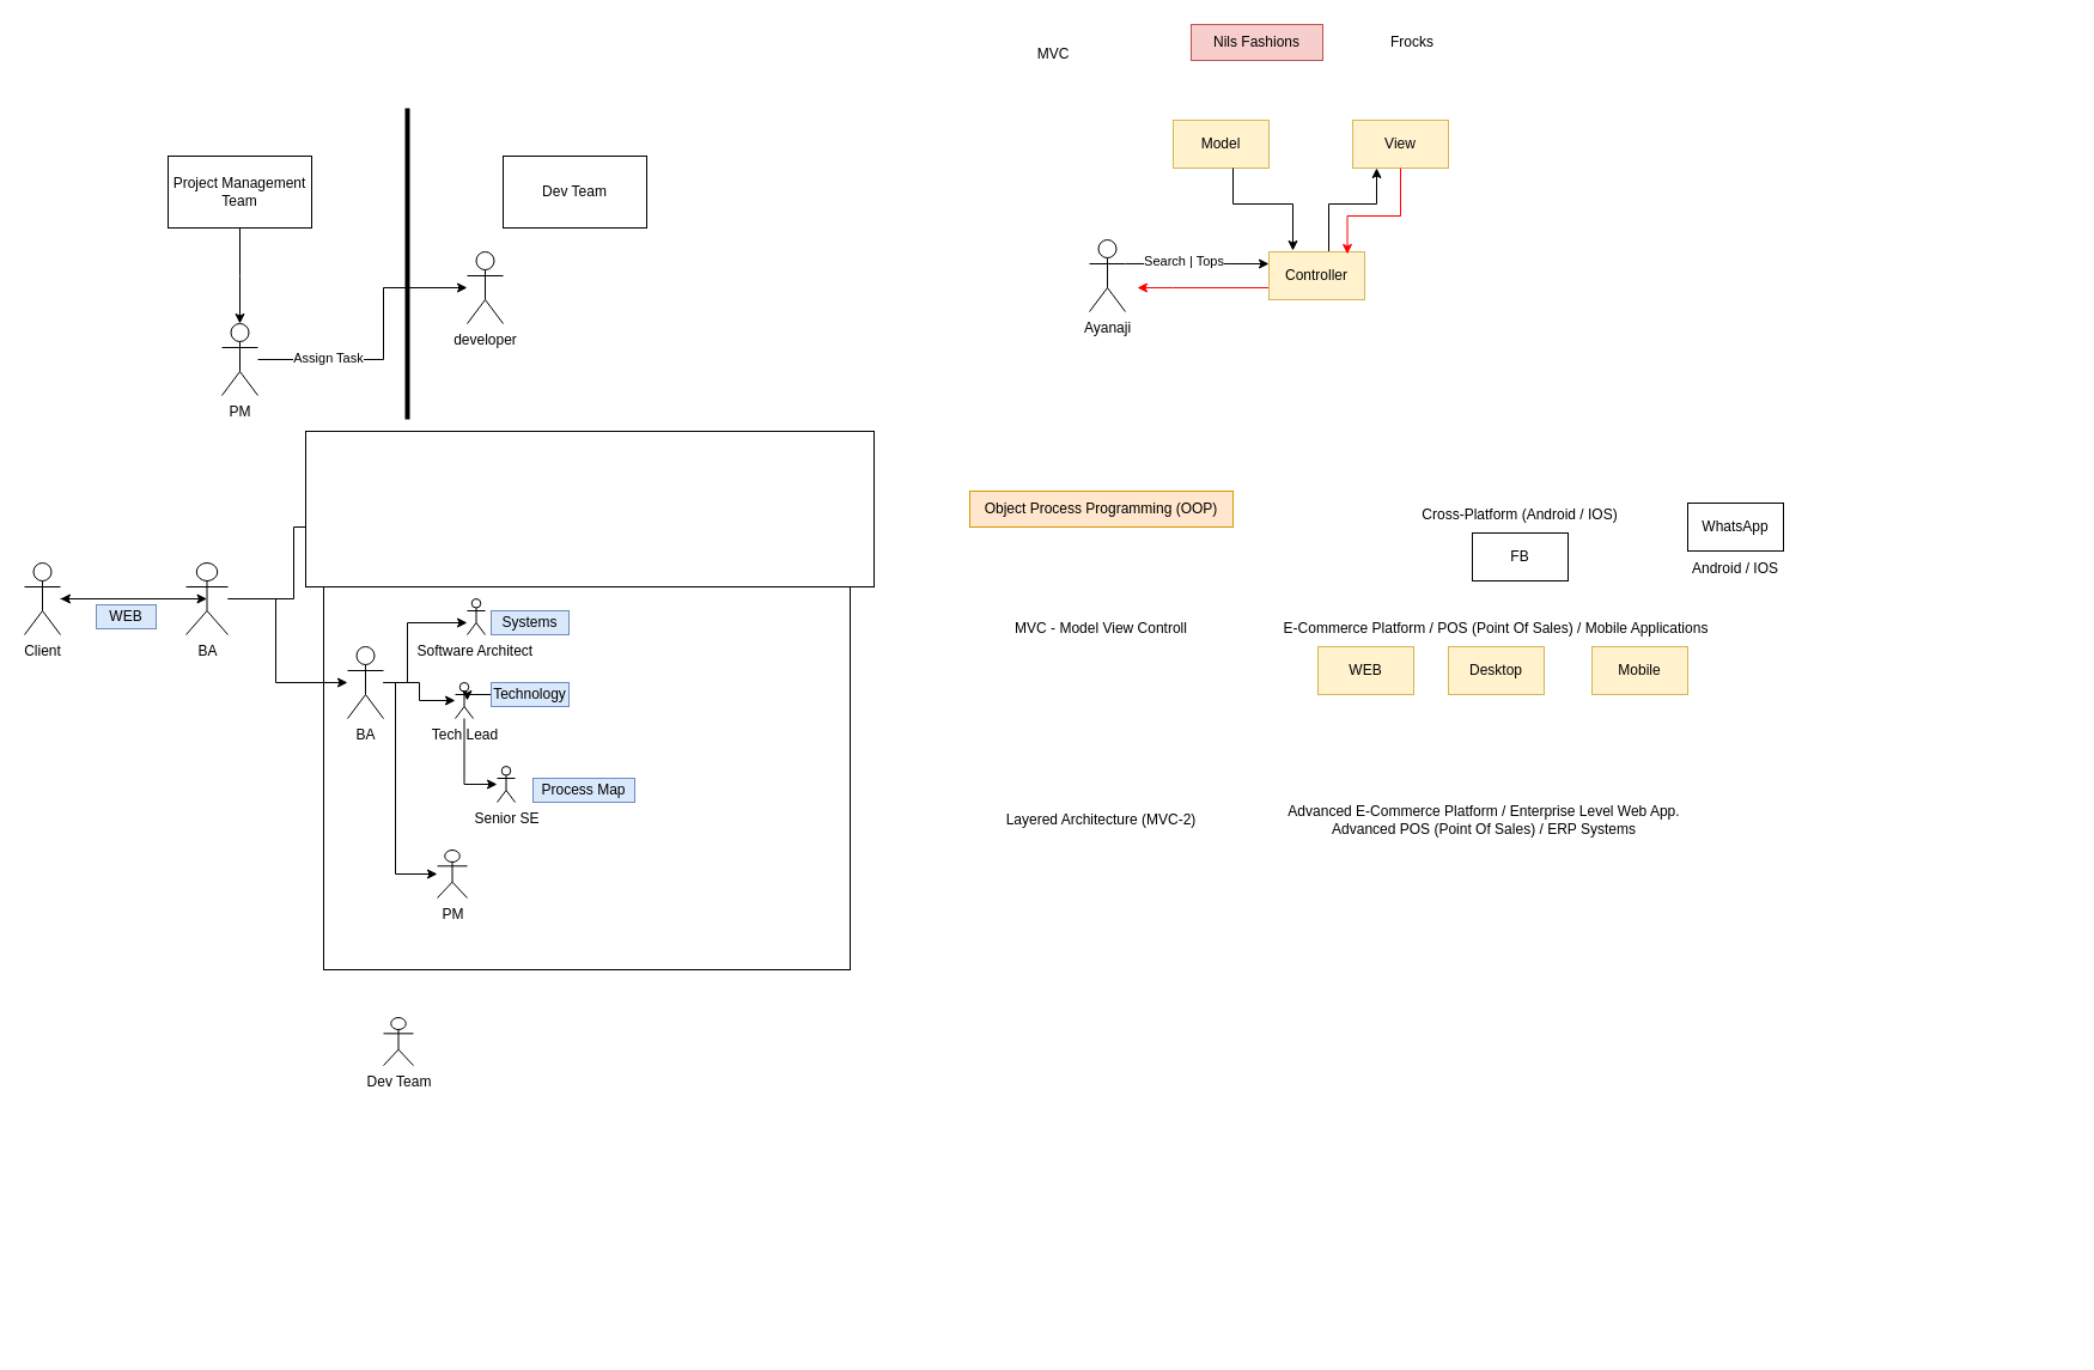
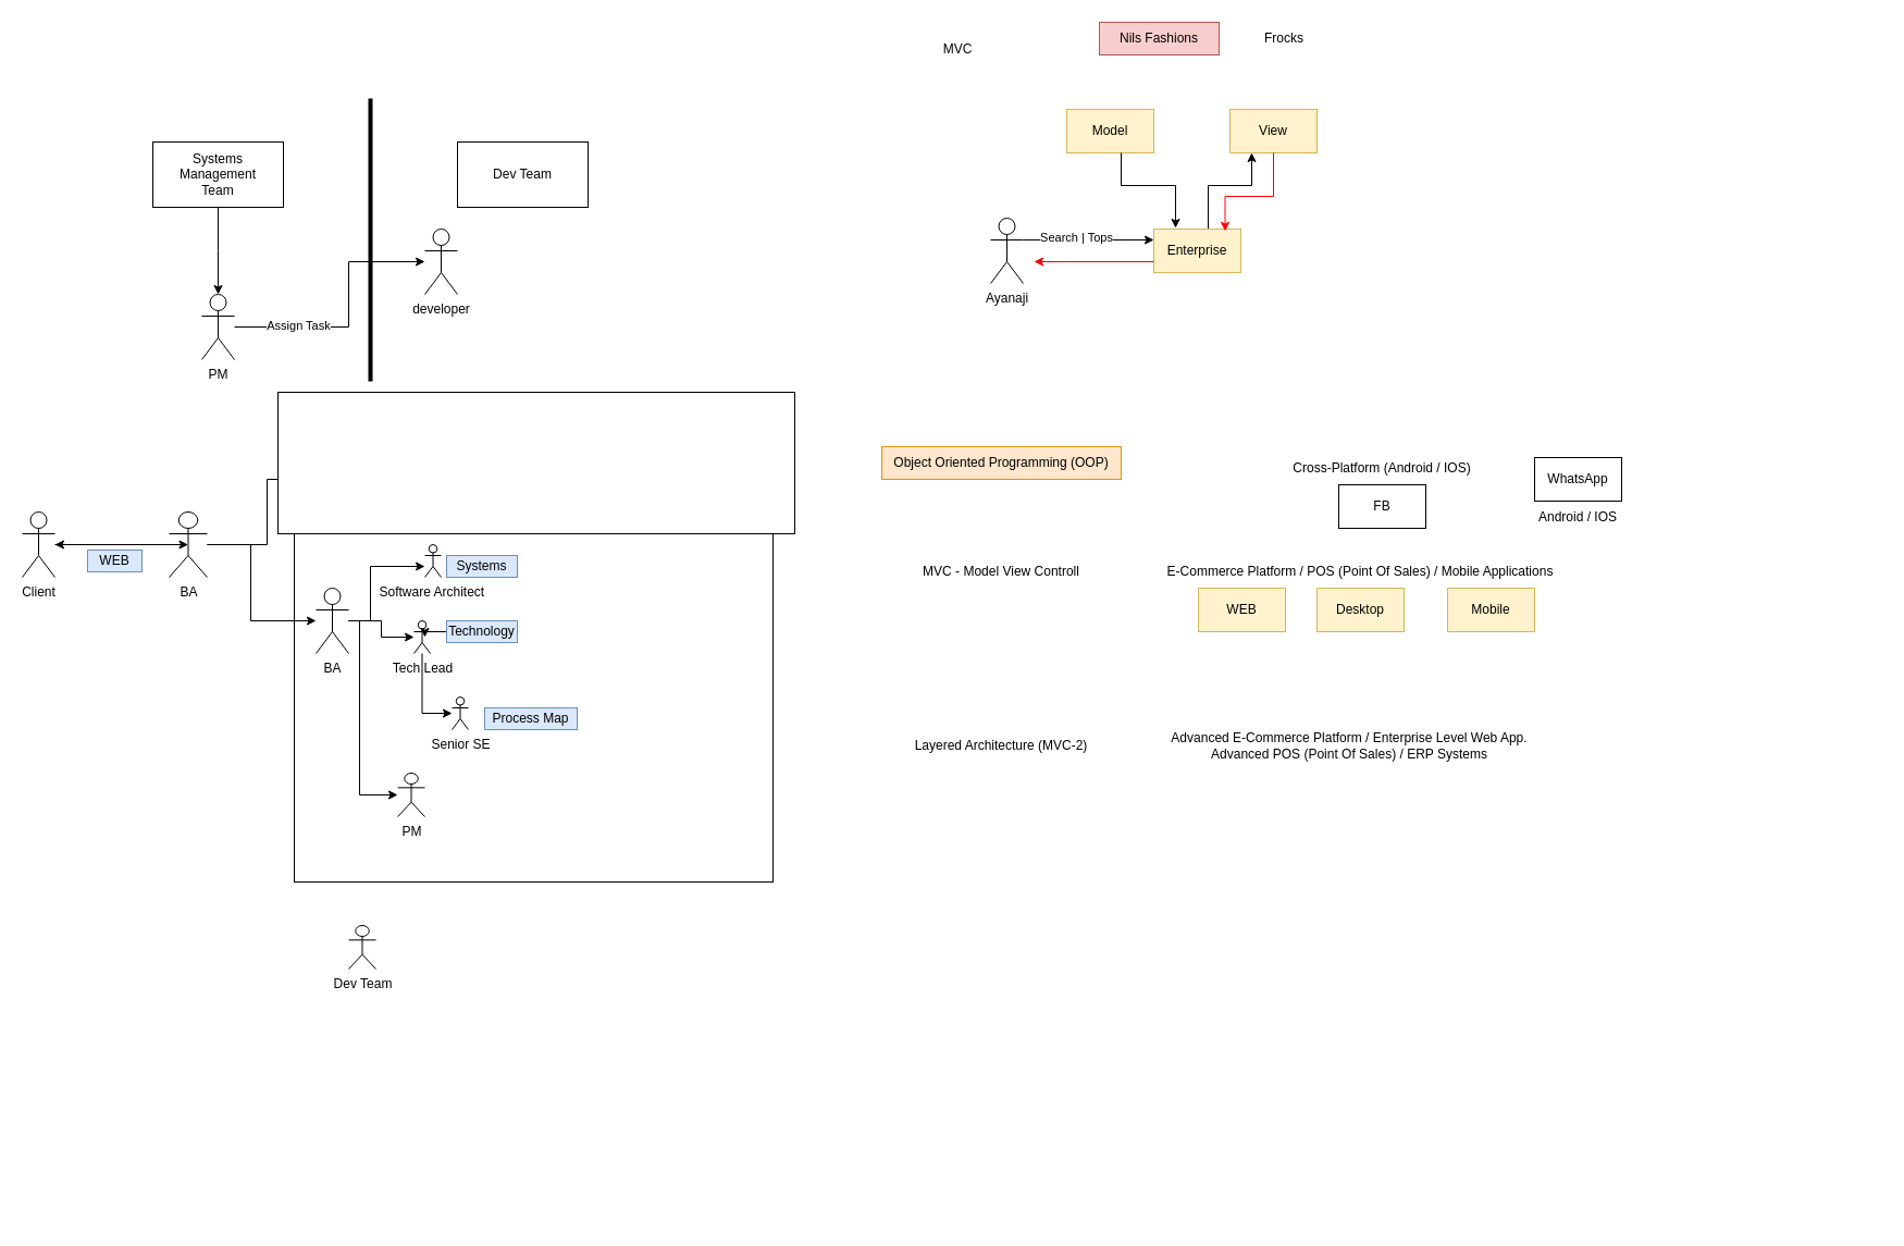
  <mxCell id="0" />
  <mxCell id="1" parent="0" />
  <mxCell id="2" value="" style="edgeStyle=orthogonalEdgeStyle;rounded=0;orthogonalLoop=1;jettySize=auto;html=1;" parent="1" source="3" edge="1"><mxGeometry relative="1" as="geometry"><mxPoint x="200" y="270" as="targetPoint" /></mxGeometry></mxCell>
- <mxCell id="3" value="Project Management&lt;br&gt;Team" style="rounded=0;whiteSpace=wrap;html=1;" parent="1" vertex="1"><mxGeometry x="140" y="130" width="120" height="60" as="geometry" /></mxCell>
+ <mxCell id="3" value="Systems Management&lt;br&gt;Team" style="rounded=0;whiteSpace=wrap;html=1;" parent="1" vertex="1"><mxGeometry x="140" y="130" width="120" height="60" as="geometry" /></mxCell>
  <mxCell id="4" value="Dev Team" style="rounded=0;whiteSpace=wrap;html=1;" parent="1" vertex="1"><mxGeometry x="420" y="130" width="120" height="60" as="geometry" /></mxCell>
  <mxCell id="5" value="" style="endArrow=none;html=1;rounded=0;strokeWidth=4;" parent="1" edge="1"><mxGeometry width="50" height="50" relative="1" as="geometry"><mxPoint x="340" y="350" as="sourcePoint" /><mxPoint x="340" y="90" as="targetPoint" /></mxGeometry></mxCell>
  <mxCell id="6" value="" style="edgeStyle=orthogonalEdgeStyle;rounded=0;orthogonalLoop=1;jettySize=auto;html=1;" parent="1" source="8" target="9" edge="1"><mxGeometry relative="1" as="geometry"><Array as="points"><mxPoint x="320" y="300" /><mxPoint x="320" y="240" /></Array></mxGeometry></mxCell>
  <mxCell id="7" value="Assign Task" style="edgeLabel;html=1;align=center;verticalAlign=middle;resizable=0;points=[];" parent="6" vertex="1" connectable="0"><mxGeometry x="-0.505" y="2" relative="1" as="geometry"><mxPoint as="offset" /></mxGeometry></mxCell>
  <mxCell id="8" value="PM" style="shape=umlActor;verticalLabelPosition=bottom;verticalAlign=top;html=1;outlineConnect=0;" parent="1" vertex="1"><mxGeometry x="185" y="270" width="30" height="60" as="geometry" /></mxCell>
  <mxCell id="9" value="developer" style="shape=umlActor;verticalLabelPosition=bottom;verticalAlign=top;html=1;outlineConnect=0;" parent="1" vertex="1"><mxGeometry x="390" y="210" width="30" height="60" as="geometry" /></mxCell>
  <mxCell id="10" value="Client" style="shape=umlActor;verticalLabelPosition=bottom;verticalAlign=top;html=1;outlineConnect=0;" parent="1" vertex="1"><mxGeometry x="20" y="470" width="30" height="60" as="geometry" /></mxCell>
  <mxCell id="11" style="edgeStyle=orthogonalEdgeStyle;rounded=0;orthogonalLoop=1;jettySize=auto;html=1;" parent="1" source="14" edge="1"><mxGeometry relative="1" as="geometry"><mxPoint x="50" y="500" as="targetPoint" /></mxGeometry></mxCell>
  <mxCell id="12" style="edgeStyle=orthogonalEdgeStyle;rounded=0;orthogonalLoop=1;jettySize=auto;html=1;" parent="1" source="14" target="18" edge="1"><mxGeometry relative="1" as="geometry"><mxPoint x="300" y="500" as="targetPoint" /></mxGeometry></mxCell>
  <mxCell id="13" style="edgeStyle=orthogonalEdgeStyle;rounded=0;orthogonalLoop=1;jettySize=auto;html=1;" parent="1" source="14" target="21" edge="1"><mxGeometry relative="1" as="geometry"><Array as="points"><mxPoint x="230" y="500" /><mxPoint x="230" y="570" /></Array></mxGeometry></mxCell>
  <mxCell id="14" value="BA" style="shape=umlActor;verticalLabelPosition=bottom;verticalAlign=top;html=1;outlineConnect=0;" parent="1" vertex="1"><mxGeometry x="155" y="470" width="35" height="60" as="geometry" /></mxCell>
  <mxCell id="15" style="edgeStyle=orthogonalEdgeStyle;rounded=0;orthogonalLoop=1;jettySize=auto;html=1;entryX=0.5;entryY=0.5;entryDx=0;entryDy=0;entryPerimeter=0;" parent="1" source="10" target="14" edge="1"><mxGeometry relative="1" as="geometry" /></mxCell>
  <mxCell id="16" value="" style="whiteSpace=wrap;html=1;aspect=fixed;fillColor=none;movable=0;resizable=0;rotatable=0;deletable=0;editable=0;locked=1;connectable=0;" parent="1" vertex="1"><mxGeometry x="270" y="370" width="440" height="440" as="geometry" /></mxCell>
  <mxCell id="17" style="edgeStyle=orthogonalEdgeStyle;rounded=0;orthogonalLoop=1;jettySize=auto;html=1;" parent="1" source="18" target="22" edge="1"><mxGeometry relative="1" as="geometry"><mxPoint x="410" y="440" as="targetPoint" /></mxGeometry></mxCell>
  <mxCell id="18" value="product owner" style="shape=umlActor;verticalLabelPosition=bottom;verticalAlign=top;html=1;outlineConnect=0;" parent="1" vertex="1"><mxGeometry x="300" y="410" width="30" height="60" as="geometry" /></mxCell>
  <mxCell id="19" style="edgeStyle=orthogonalEdgeStyle;rounded=0;orthogonalLoop=1;jettySize=auto;html=1;" parent="1" source="21" target="24" edge="1"><mxGeometry relative="1" as="geometry"><mxPoint x="360" y="570" as="targetPoint" /><Array as="points"><mxPoint x="340" y="570" /><mxPoint x="340" y="520" /></Array></mxGeometry></mxCell>
  <mxCell id="20" style="edgeStyle=orthogonalEdgeStyle;rounded=0;orthogonalLoop=1;jettySize=auto;html=1;" parent="1" source="21" target="52" edge="1"><mxGeometry relative="1" as="geometry"><mxPoint x="390" y="620" as="targetPoint" /></mxGeometry></mxCell>
  <mxCell id="21" value="BA" style="shape=umlActor;verticalLabelPosition=bottom;verticalAlign=top;html=1;outlineConnect=0;" parent="1" vertex="1"><mxGeometry x="290" y="540" width="30" height="60" as="geometry" /></mxCell>
  <mxCell id="22" value="Scrum Meeting" style="whiteSpace=wrap;html=1;aspect=fixed;" parent="1" vertex="1"><mxGeometry x="510" y="400" width="80" height="80" as="geometry" /></mxCell>
  <mxCell id="23" value="" style="rounded=0;whiteSpace=wrap;html=1;" parent="1" vertex="1"><mxGeometry x="255" y="360" width="475" height="130" as="geometry" /></mxCell>
  <mxCell id="24" value="Software Architect&amp;nbsp;" style="shape=umlActor;verticalLabelPosition=bottom;verticalAlign=top;html=1;outlineConnect=0;" parent="1" vertex="1"><mxGeometry x="390" y="500" width="15" height="30" as="geometry" /></mxCell>
  <mxCell id="25" value="MVC - Model View Controll" style="text;html=1;strokeColor=none;fillColor=none;align=center;verticalAlign=middle;whiteSpace=wrap;rounded=0;" parent="1" vertex="1"><mxGeometry x="820" y="510" width="200" height="30" as="geometry" /></mxCell>
  <mxCell id="26" value="Layered Architecture (MVC-2)" style="text;html=1;strokeColor=none;fillColor=none;align=center;verticalAlign=middle;whiteSpace=wrap;rounded=0;" parent="1" vertex="1"><mxGeometry x="820" y="670" width="200" height="30" as="geometry" /></mxCell>
- <mxCell id="27" value="Object Process Programming (OOP)" style="text;html=1;strokeColor=#d79b00;fillColor=#ffe6cc;align=center;verticalAlign=middle;whiteSpace=wrap;rounded=0;" parent="1" vertex="1"><mxGeometry x="810" y="410" width="220" height="30" as="geometry" /></mxCell>
+ <mxCell id="27" value="Object Oriented Programming (OOP)" style="text;html=1;strokeColor=#d79b00;fillColor=#ffe6cc;align=center;verticalAlign=middle;whiteSpace=wrap;rounded=0;" parent="1" vertex="1"><mxGeometry x="810" y="410" width="220" height="30" as="geometry" /></mxCell>
  <mxCell id="28" value="E-Commerce Platform / POS (Point Of Sales) / Mobile Applications" style="text;html=1;strokeColor=none;fillColor=none;align=center;verticalAlign=middle;whiteSpace=wrap;rounded=0;" parent="1" vertex="1"><mxGeometry x="1040" y="510" width="420" height="30" as="geometry" /></mxCell>
  <mxCell id="29" value="FB" style="rounded=0;whiteSpace=wrap;html=1;" parent="1" vertex="1"><mxGeometry x="1230" y="445" width="80" height="40" as="geometry" /></mxCell>
  <mxCell id="30" value="WhatsApp" style="rounded=0;whiteSpace=wrap;html=1;" parent="1" vertex="1"><mxGeometry x="1410" y="420" width="80" height="40" as="geometry" /></mxCell>
  <mxCell id="31" value="Cross-Platform (Android / IOS)" style="text;html=1;strokeColor=none;fillColor=none;align=center;verticalAlign=middle;whiteSpace=wrap;rounded=0;" parent="1" vertex="1"><mxGeometry x="1170" y="415" width="200" height="30" as="geometry" /></mxCell>
  <mxCell id="32" value="Android / IOS" style="text;html=1;strokeColor=none;fillColor=none;align=center;verticalAlign=middle;whiteSpace=wrap;rounded=0;" parent="1" vertex="1"><mxGeometry x="1350" y="460" width="200" height="30" as="geometry" /></mxCell>
  <mxCell id="33" value="WEB" style="rounded=0;whiteSpace=wrap;html=1;fillColor=#fff2cc;strokeColor=#d6b656;" parent="1" vertex="1"><mxGeometry x="1101" y="540" width="80" height="40" as="geometry" /></mxCell>
  <mxCell id="34" value="Desktop" style="rounded=0;whiteSpace=wrap;html=1;fillColor=#fff2cc;strokeColor=#d6b656;" parent="1" vertex="1"><mxGeometry x="1210" y="540" width="80" height="40" as="geometry" /></mxCell>
  <mxCell id="35" value="Mobile" style="rounded=0;whiteSpace=wrap;html=1;fillColor=#fff2cc;strokeColor=#d6b656;" parent="1" vertex="1"><mxGeometry x="1330" y="540" width="80" height="40" as="geometry" /></mxCell>
  <mxCell id="36" style="edgeStyle=orthogonalEdgeStyle;rounded=0;orthogonalLoop=1;jettySize=auto;html=1;entryX=0.25;entryY=1;entryDx=0;entryDy=0;" parent="1" source="38" target="47" edge="1"><mxGeometry relative="1" as="geometry"><Array as="points"><mxPoint x="1110" y="170" /><mxPoint x="1150" y="170" /></Array></mxGeometry></mxCell>
  <mxCell id="37" style="edgeStyle=orthogonalEdgeStyle;rounded=0;orthogonalLoop=1;jettySize=auto;html=1;strokeColor=#FF0000;" parent="1" source="38" edge="1"><mxGeometry relative="1" as="geometry"><mxPoint x="950" y="240" as="targetPoint" /><Array as="points"><mxPoint x="980" y="240" /><mxPoint x="980" y="240" /></Array></mxGeometry></mxCell>
- <mxCell id="38" value="Controller" style="rounded=0;whiteSpace=wrap;html=1;fillColor=#fff2cc;strokeColor=#d6b656;" parent="1" vertex="1"><mxGeometry x="1060" y="210" width="80" height="40" as="geometry" /></mxCell>
+ <mxCell id="38" value="Enterprise" style="rounded=0;whiteSpace=wrap;html=1;fillColor=#fff2cc;strokeColor=#d6b656;" parent="1" vertex="1"><mxGeometry x="1060" y="210" width="80" height="40" as="geometry" /></mxCell>
  <mxCell id="39" value="Ayanaji" style="shape=umlActor;verticalLabelPosition=bottom;verticalAlign=top;html=1;outlineConnect=0;" parent="1" vertex="1"><mxGeometry x="910" y="200" width="30" height="60" as="geometry" /></mxCell>
  <mxCell id="40" value="" style="endArrow=classic;html=1;rounded=0;exitX=1;exitY=0.333;exitDx=0;exitDy=0;exitPerimeter=0;entryX=0;entryY=0.25;entryDx=0;entryDy=0;" parent="1" source="39" target="38" edge="1"><mxGeometry width="50" height="50" relative="1" as="geometry"><mxPoint x="1160" y="300" as="sourcePoint" /><mxPoint x="1210" y="250" as="targetPoint" /></mxGeometry></mxCell>
  <mxCell id="41" value="Search | Tops" style="edgeLabel;html=1;align=center;verticalAlign=middle;resizable=0;points=[];" parent="40" vertex="1" connectable="0"><mxGeometry x="-0.197" y="2" relative="1" as="geometry"><mxPoint as="offset" /></mxGeometry></mxCell>
- <mxCell id="42" value="Nils Fashions" style="text;html=1;strokeColor=#b85450;fillColor=#f8cecc;align=center;verticalAlign=middle;whiteSpace=wrap;rounded=0;" parent="1" vertex="1"><mxGeometry x="995" y="20" width="110" height="30" as="geometry" /></mxCell>
+ <mxCell id="42" value="Nils Fashions" style="text;html=1;strokeColor=#b85450;fillColor=#f8cecc;align=center;verticalAlign=middle;whiteSpace=wrap;rounded=0;" parent="1" vertex="1"><mxGeometry x="1010" y="20" width="110" height="30" as="geometry" /></mxCell>
  <mxCell id="43" value="Frocks" style="text;html=1;strokeColor=none;fillColor=none;align=center;verticalAlign=middle;whiteSpace=wrap;rounded=0;" parent="1" vertex="1"><mxGeometry x="1130" y="20" width="100" height="30" as="geometry" /></mxCell>
  <mxCell id="44" value="MVC" style="text;html=1;strokeColor=none;fillColor=none;align=center;verticalAlign=middle;whiteSpace=wrap;rounded=0;" parent="1" vertex="1"><mxGeometry x="830" y="30" width="100" height="30" as="geometry" /></mxCell>
  <mxCell id="45" value="Model" style="rounded=0;whiteSpace=wrap;html=1;fillColor=#fff2cc;strokeColor=#d6b656;" parent="1" vertex="1"><mxGeometry x="980" y="100" width="80" height="40" as="geometry" /></mxCell>
  <mxCell id="46" style="edgeStyle=orthogonalEdgeStyle;rounded=0;orthogonalLoop=1;jettySize=auto;html=1;" parent="1" source="45" edge="1"><mxGeometry relative="1" as="geometry"><mxPoint x="1080" y="209" as="targetPoint" /><Array as="points"><mxPoint x="1030" y="170" /><mxPoint x="1080" y="170" /><mxPoint x="1080" y="209" /></Array></mxGeometry></mxCell>
  <mxCell id="47" value="View" style="rounded=0;whiteSpace=wrap;html=1;fillColor=#fff2cc;strokeColor=#d6b656;" parent="1" vertex="1"><mxGeometry x="1130" y="100" width="80" height="40" as="geometry" /></mxCell>
  <mxCell id="48" style="edgeStyle=orthogonalEdgeStyle;rounded=0;orthogonalLoop=1;jettySize=auto;html=1;entryX=0.819;entryY=0.047;entryDx=0;entryDy=0;entryPerimeter=0;strokeColor=#FF0000;" parent="1" source="47" target="38" edge="1"><mxGeometry relative="1" as="geometry"><Array as="points"><mxPoint x="1170" y="180" /><mxPoint x="1126" y="180" /></Array></mxGeometry></mxCell>
  <mxCell id="49" value="" style="shape=image;verticalLabelPosition=bottom;labelBackgroundColor=default;verticalAlign=top;aspect=fixed;imageAspect=0;image=https://www.developersstack.com/assets/extra-program/se-project-1.png;" parent="1" vertex="1"><mxGeometry x="1012.22" y="740" width="715.56" height="382.8" as="geometry" /></mxCell>
  <mxCell id="50" value="Advanced E-Commerce Platform / Enterprise Level Web App.&lt;br&gt;Advanced POS (Point Of Sales) / ERP Systems" style="text;html=1;strokeColor=none;fillColor=none;align=center;verticalAlign=middle;whiteSpace=wrap;rounded=0;" parent="1" vertex="1"><mxGeometry x="1030" y="670" width="420" height="30" as="geometry" /></mxCell>
  <mxCell id="51" style="edgeStyle=orthogonalEdgeStyle;rounded=0;orthogonalLoop=1;jettySize=auto;html=1;" parent="1" source="52" target="59" edge="1"><mxGeometry relative="1" as="geometry"><Array as="points"><mxPoint x="387" y="655" /></Array></mxGeometry></mxCell>
  <mxCell id="52" value="Tech Lead" style="shape=umlActor;verticalLabelPosition=bottom;verticalAlign=top;html=1;outlineConnect=0;" parent="1" vertex="1"><mxGeometry x="380" y="570" width="15" height="30" as="geometry" /></mxCell>
  <mxCell id="53" value="WEB" style="rounded=0;whiteSpace=wrap;html=1;fillColor=#dae8fc;strokeColor=#6c8ebf;" parent="1" vertex="1"><mxGeometry x="80" y="505" width="50" height="20" as="geometry" /></mxCell>
  <mxCell id="54" value="Systems" style="rounded=0;whiteSpace=wrap;html=1;fillColor=#dae8fc;strokeColor=#6c8ebf;" parent="1" vertex="1"><mxGeometry x="410" y="510" width="65" height="20" as="geometry" /></mxCell>
  <mxCell id="55" style="edgeStyle=orthogonalEdgeStyle;rounded=0;orthogonalLoop=1;jettySize=auto;html=1;" parent="1" source="56" target="52" edge="1"><mxGeometry relative="1" as="geometry" /></mxCell>
  <mxCell id="56" value="Technology" style="rounded=0;whiteSpace=wrap;html=1;fillColor=#dae8fc;strokeColor=#6c8ebf;" parent="1" vertex="1"><mxGeometry x="410" y="570" width="65" height="20" as="geometry" /></mxCell>
  <mxCell id="57" value="PM" style="shape=umlActor;verticalLabelPosition=bottom;verticalAlign=top;html=1;outlineConnect=0;" parent="1" vertex="1"><mxGeometry x="365" y="710" width="25" height="40" as="geometry" /></mxCell>
  <mxCell id="58" style="edgeStyle=orthogonalEdgeStyle;rounded=0;orthogonalLoop=1;jettySize=auto;html=1;" parent="1" source="21" target="57" edge="1"><mxGeometry relative="1" as="geometry"><mxPoint x="350" y="750" as="targetPoint" /><Array as="points"><mxPoint x="330" y="570" /><mxPoint x="330" y="730" /></Array></mxGeometry></mxCell>
  <mxCell id="59" value="Senior SE" style="shape=umlActor;verticalLabelPosition=bottom;verticalAlign=top;html=1;outlineConnect=0;" parent="1" vertex="1"><mxGeometry x="415" y="640" width="15" height="30" as="geometry" /></mxCell>
  <mxCell id="60" value="Process Map" style="rounded=0;whiteSpace=wrap;html=1;fillColor=#dae8fc;strokeColor=#6c8ebf;" parent="1" vertex="1"><mxGeometry x="445" y="650" width="85" height="20" as="geometry" /></mxCell>
  <mxCell id="61" value="Dev Team" style="shape=umlActor;verticalLabelPosition=bottom;verticalAlign=top;html=1;outlineConnect=0;" vertex="1" parent="1"><mxGeometry x="320" y="850" width="25" height="40" as="geometry" /></mxCell>
